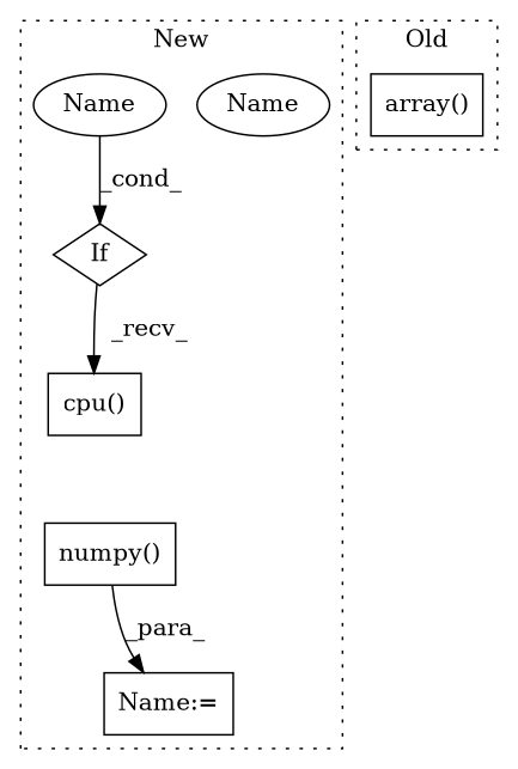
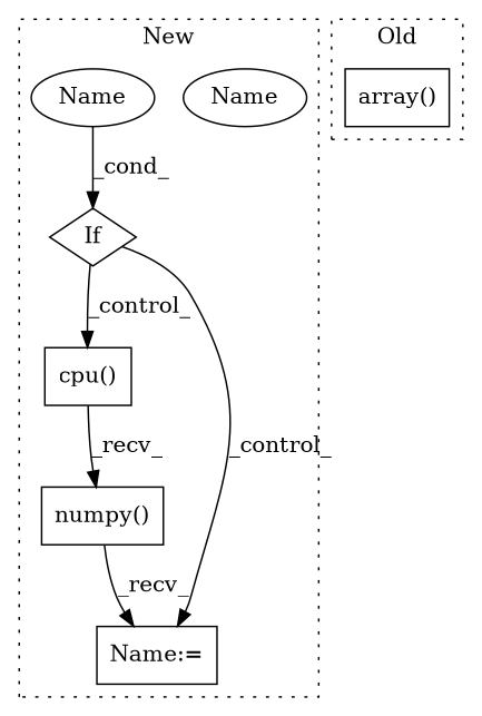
  digraph {
    node [a=75 l=3 s=1777 shape=box]
    n1 [l=12 label="cpu()"]
    n2 [l=29 label="numpy()"]
    n3 [a=68 label="Name:=" s=1774]
    n4 [a=96 label=If s=1706 shape=diamond]
    n5 [a=87 l=6 label=Name s=1709 shape=ellipse]
    n6 [a=87 l=6 label=Name s=1709 shape=ellipse]
    n7 [l="9,1" label="array()" s="2644,2655"]
    subgraph cluster_1 {
      label=New
      style=dotted
      n1
      n2
      n3
      n4
      n5
      n6
    }
    subgraph cluster_2 {
      label=Old
      style=dotted
      n7
    }
-   n2 -> n3 [label=_para_]
-   n4 -> n1 [label=_recv_]
+   n1 -> n2 [label=_recv_]
+   n2 -> n3 [label=_recv_]
+   n4 -> n1 [label=_control_]
+   n4 -> n3 [label=_control_]
    n6 -> n4 [label=_cond_]
  }
